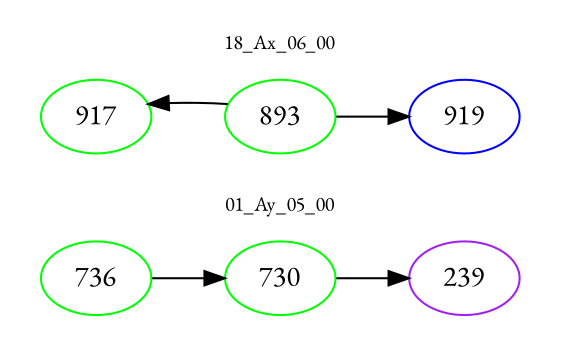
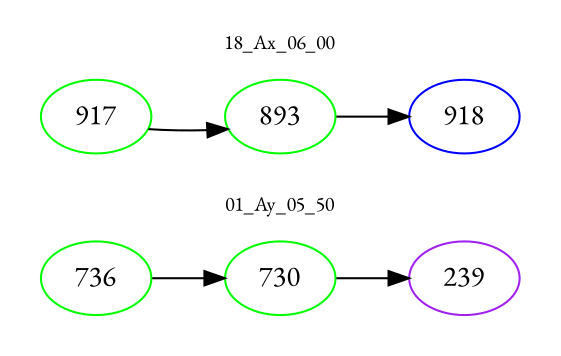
  digraph {
    fontname="EB Garamond"
    rankdir=LR
    node [color=green fontname="EB Garamond"]
    edge [color=black fontname="EB Garamond"]
    n1 [label=736]
    n2 [label=730]
    n3 [color=purple label=239]
    n4 [label=917]
    n5 [label=893]
-   n6 [color=blue label=919]
+   n6 [color=blue label=918]
    subgraph cluster_1 {
      color=white
      fontsize=10
-     label="01_Ay_05_00"
+     label="01_Ay_05_50"
      n1
      n2
      n3
    }
    subgraph cluster_2 {
      color=white
      fontsize=10
      label="18_Ax_06_00"
      n4
      n5
      n6
    }
    n1 -> n2
    n2 -> n3
-   n5 -> n4
+   n4 -> n5
    n5 -> n6
  }
